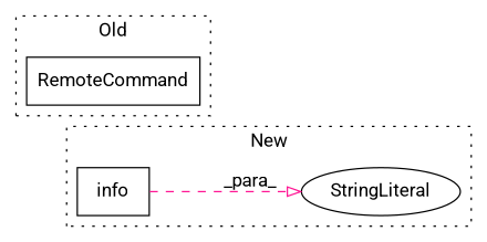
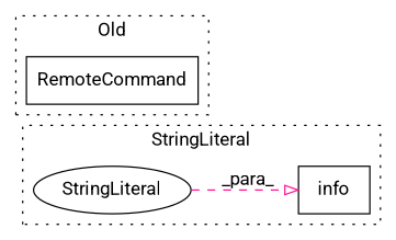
  digraph {
    rankdir=LR
    fontname=Roboto
    node [a=32 shape=box fontname=Roboto]
    n1 [l="5,1" label=info s="1477,1520"]
    n2 [a=45 l=31 label=StringLiteral s=1482 shape=ellipse]
    n3 [l="14,1" label=RemoteCommand s="1247,1304"]
    subgraph cluster_1 {
-     label=New
+     label=StringLiteral
      style=dotted
      n1
      n2
    }
    subgraph cluster_2 {
      label=Old
      style=dotted
      n3
    }
-   n1 -> n2 [label=_para_ color=deeppink style=dashed arrowhead=onormal fontname=Roboto]
+   n2 -> n1 [label=_para_ color=deeppink style=dashed arrowhead=onormal fontname=Roboto]
  }
